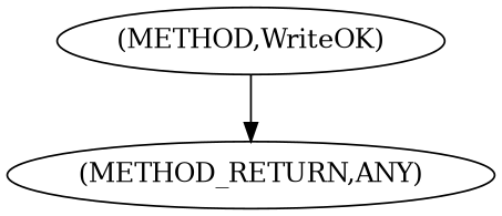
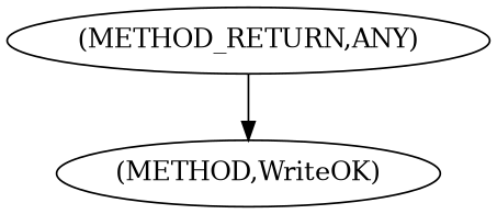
  digraph {
    n1 [label=<(METHOD,WriteOK)>]
    n2 [label=<(METHOD_RETURN,ANY)>]
-   n1 -> n2
+   n2 -> n1
  }
